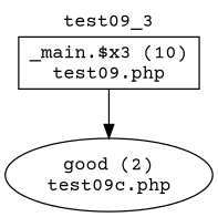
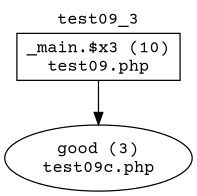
  digraph {
    label=test09_3
    labelloc=t
    fontname="Courier Prime"
    node [fontname="Courier Prime"]
    n1 [label="_main.$x3 (10)\ntest09.php" shape=box]
-   n2 [label="good (2)\ntest09c.php" shape=ellipse]
+   n2 [label="good (3)\ntest09c.php" shape=ellipse]
    n1 -> n2 [fontname="Courier Prime"]
  }
